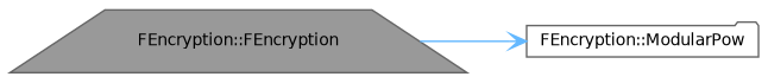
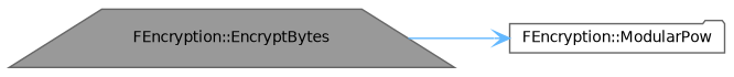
  digraph {
    rankdir=LR
    node [fontname=Helvetica fontsize=10 style=filled]
-   n1 [color=gray40 fillcolor=grey60 fontcolor=black height=0.2 label="FEncryption::FEncryption" shape=trapezium width=0.4]
+   n1 [color=gray40 fillcolor=grey60 fontcolor=black height=0.2 label="FEncryption::EncryptBytes" shape=trapezium width=0.4]
    n2 [color=grey40 fillcolor=white height=0.2 label="FEncryption::ModularPow" shape=folder width=0.4]
    n1 -> n2 [color=steelblue1 fontname=Helvetica fontsize=10 labelfontname=Helvetica labelfontsize=10 style=solid arrowhead=vee]
  }
